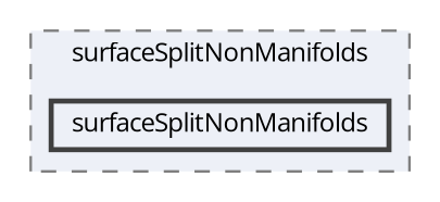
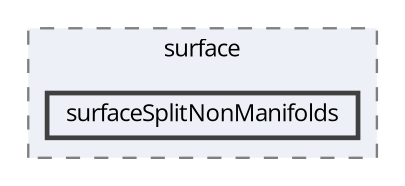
  digraph {
    compound=true
    rankdir=LR
    fontname="Open Sans"
    n1 [color=grey25 fillcolor="#edf0f7" fontname="Open Sans" fontsize=10 height=0.2 label=surfaceSplitNonManifolds shape=box style="filled,bold" width=0.4]
    subgraph cluster_1 {
      bgcolor="#edf0f7"
      fontsize=10
-     label=surfaceSplitNonManifolds
+     label=surface
      pencolor=grey50
      style="filled,dashed"
      n1
    }
  }
